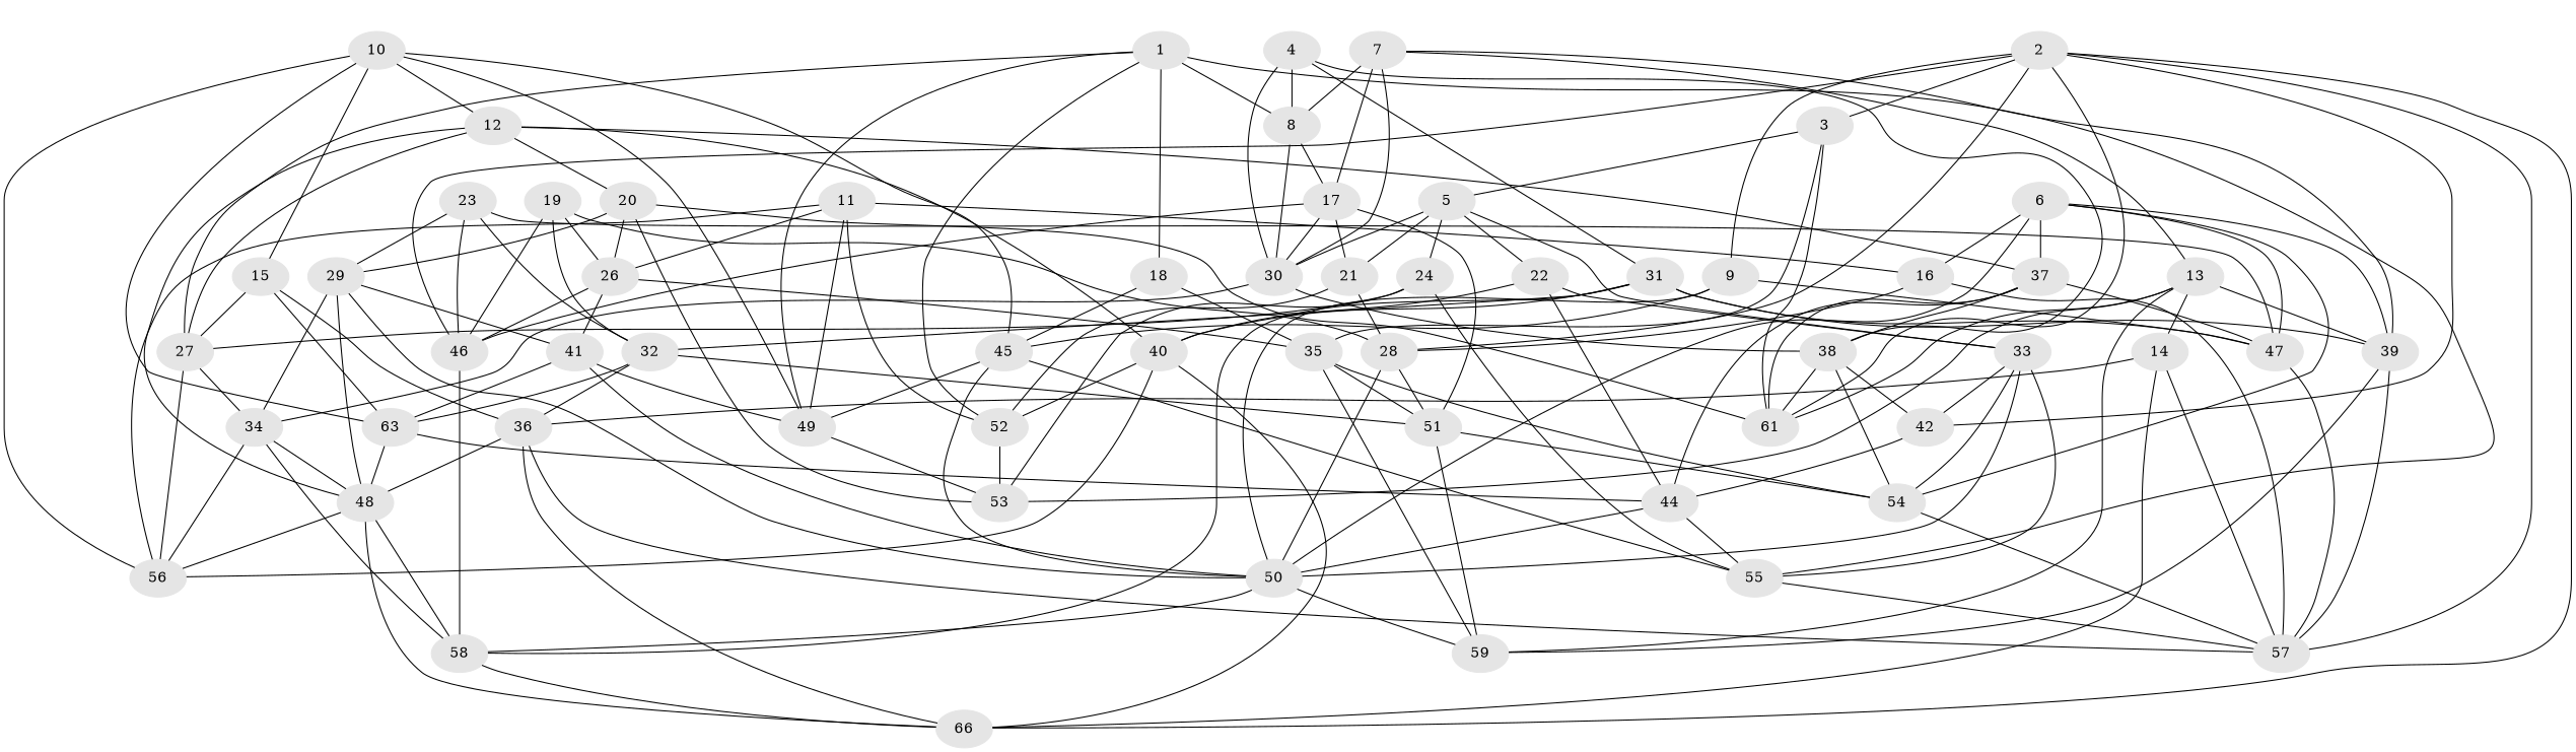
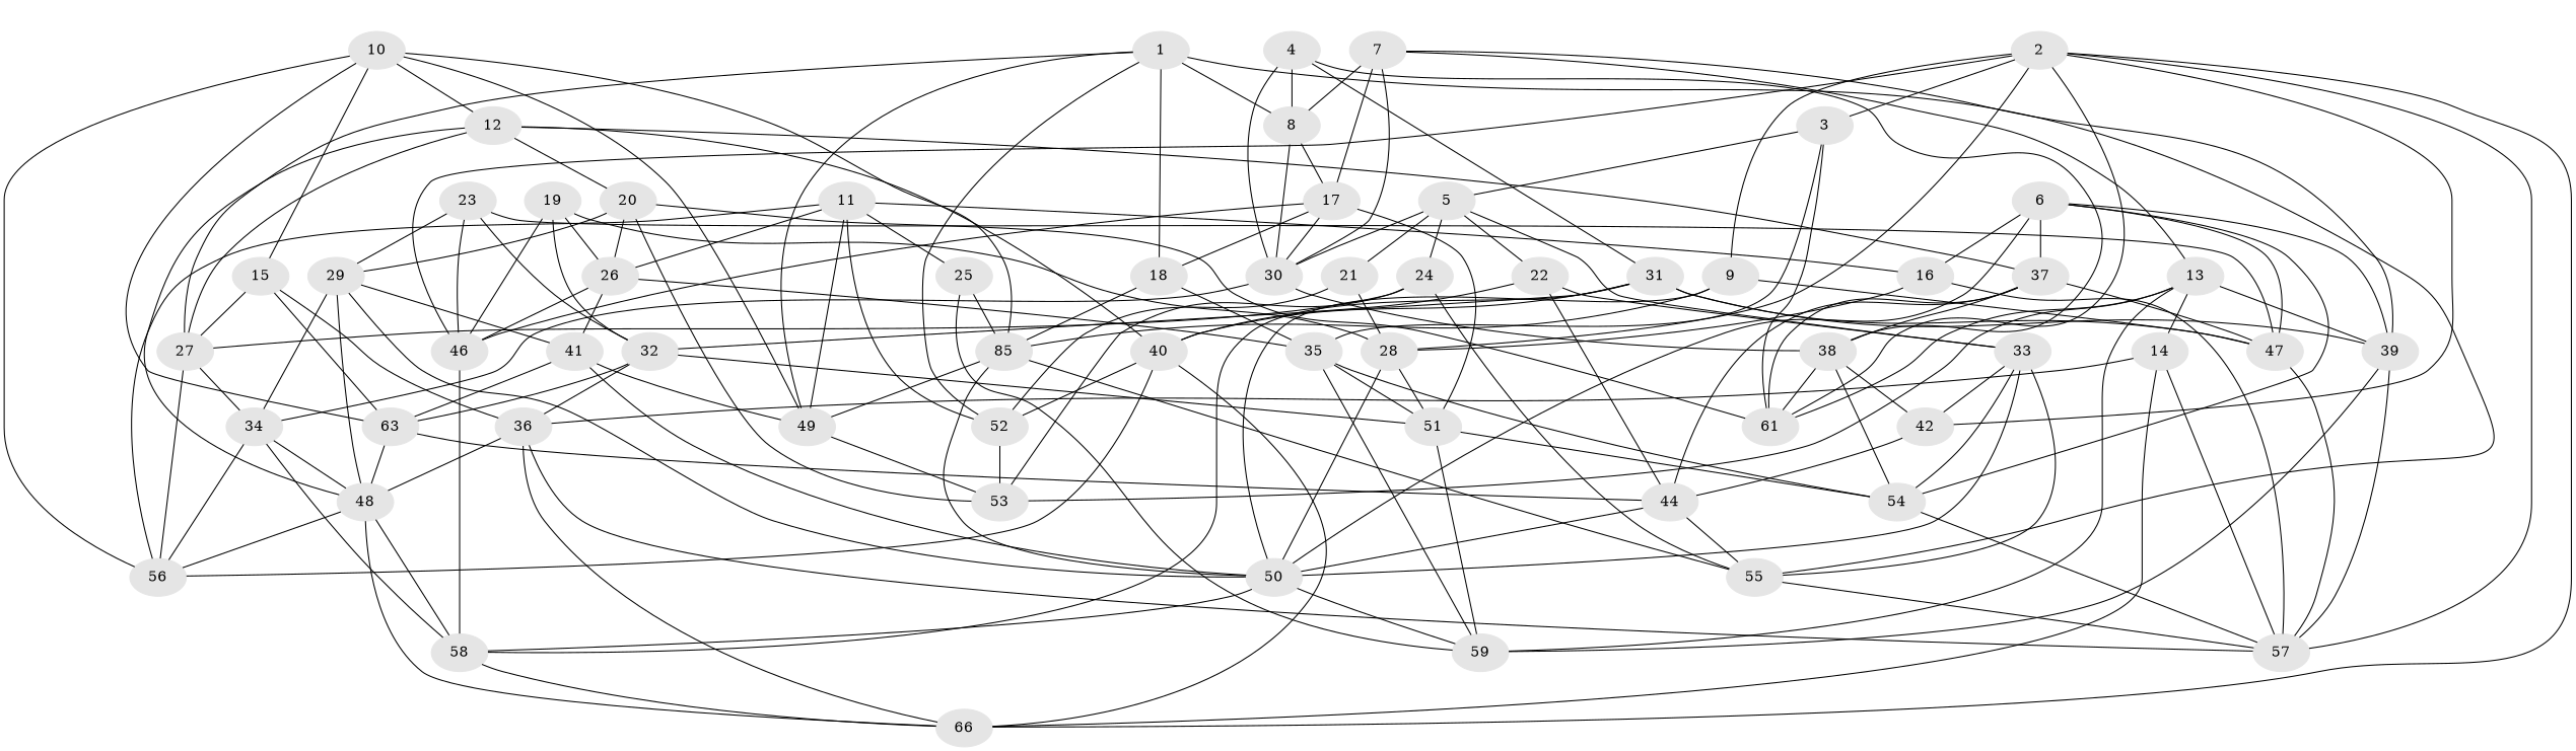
  graph {
    node [color=gray90 style=filled]
    edge [weight=1.0]
    1
    8
    18
    27
    49
    52
    55
    30
    17
    35
-   45
+   45 [label=85]
    56
    34
    53
    57
    2
    3
    9
    28
    42
    46
    n22 [label=66]
    61
    5
    47
    50
    51
    44
    58
    21
    22
    24
    33
    54
    59
    4
    31
    38
    39
    40
    32
    37
    6
    16
    7
    13
    14
    20
    26
    29
    10
    12
    15
    n54 [label=63]
    48
    36
    11
+   25
    41
    19
    23
    1 -- 8
    1 -- 18
    1 -- 27
    1 -- 49
    1 -- 52
    1 -- 55
    8 -- 30
    8 -- 17
    18 -- 35
    18 -- 45
    27 -- 56
    27 -- 34
    49 -- 53
    52 -- 53 [weight=2.0]
    55 -- 57
    30 -- 34
    30 -- 38
-   17 -- 21
+   17 -- 18
    17 -- 30
    17 -- 46
    17 -- 51
    35 -- 51
    35 -- 54
    35 -- 59
    45 -- 49
    45 -- 55
    45 -- 50
    34 -- 56
    34 -- 58
    34 -- 48
    2 -- 57
    2 -- 3
    2 -- 9
    2 -- 28
    2 -- 42
    2 -- 46
    2 -- n22
    2 -- 61
    3 -- 35
    3 -- 61
    3 -- 5
    9 -- 45
    9 -- 47
    9 -- 50
    28 -- 50
    28 -- 51
    42 -- 44
    46 -- 58
    5 -- 30
    5 -- 21
    5 -- 22
    5 -- 24
    5 -- 33
    47 -- 57
    50 -- 58
    50 -- 59
    51 -- 54
    51 -- 59
    44 -- 55
    44 -- 50
    58 -- n22
    21 -- 52
    21 -- 28
    22 -- 44
    22 -- 33
    22 -- 40
    24 -- 27
    24 -- 55
    24 -- 53
    33 -- 55
    33 -- 42
    33 -- 50
    33 -- 54
    54 -- 57
    4 -- 8
    4 -- 30 [weight=2.0]
    4 -- 31
    4 -- 38
    31 -- 47
    31 -- 58
    31 -- 39
    31 -- 40
    31 -- 32
    38 -- 42
    38 -- 61
    38 -- 54
    39 -- 57
    39 -- 59
    40 -- 52
    40 -- 56
    40 -- n22
    32 -- 51
    32 -- n54
    32 -- 36
    37 -- 61
    37 -- 47
    37 -- 44
    37 -- 38
    6 -- 47
    6 -- 50
    6 -- 54
    6 -- 39
    6 -- 37
    6 -- 16
    16 -- 57
    16 -- 28
    7 -- 8 [weight=2.0]
    7 -- 30
    7 -- 17
    7 -- 39
    7 -- 13
    13 -- 53
    13 -- 61
    13 -- 59
    13 -- 39
    13 -- 14
    14 -- 57
    14 -- n22
    14 -- 36
    20 -- 53
    20 -- 61
    20 -- 26
    20 -- 29
    26 -- 35
    26 -- 46
    26 -- 41
    29 -- 34
    29 -- 50
    29 -- 48
    29 -- 41
    10 -- 49
    10 -- 45
    10 -- 56
    10 -- 12
    10 -- 15
    10 -- n54
    12 -- 27
    12 -- 40
    12 -- 37
    12 -- 20
    12 -- 48
    15 -- 27
    15 -- n54
    15 -- 36
    n54 -- 44
    n54 -- 48
    48 -- 56
    48 -- n22
    48 -- 58
    36 -- 57
    36 -- n22
    36 -- 48
    11 -- 49
    11 -- 52
    11 -- 56
    11 -- 16
    11 -- 26
+   11 -- 25
+   25 -- 45
+   25 -- 59
    41 -- 49
    41 -- 50
    41 -- n54
    19 -- 28
    19 -- 46
    19 -- 32
    19 -- 26
    23 -- 46
    23 -- 47
    23 -- 32
    23 -- 29
  }
